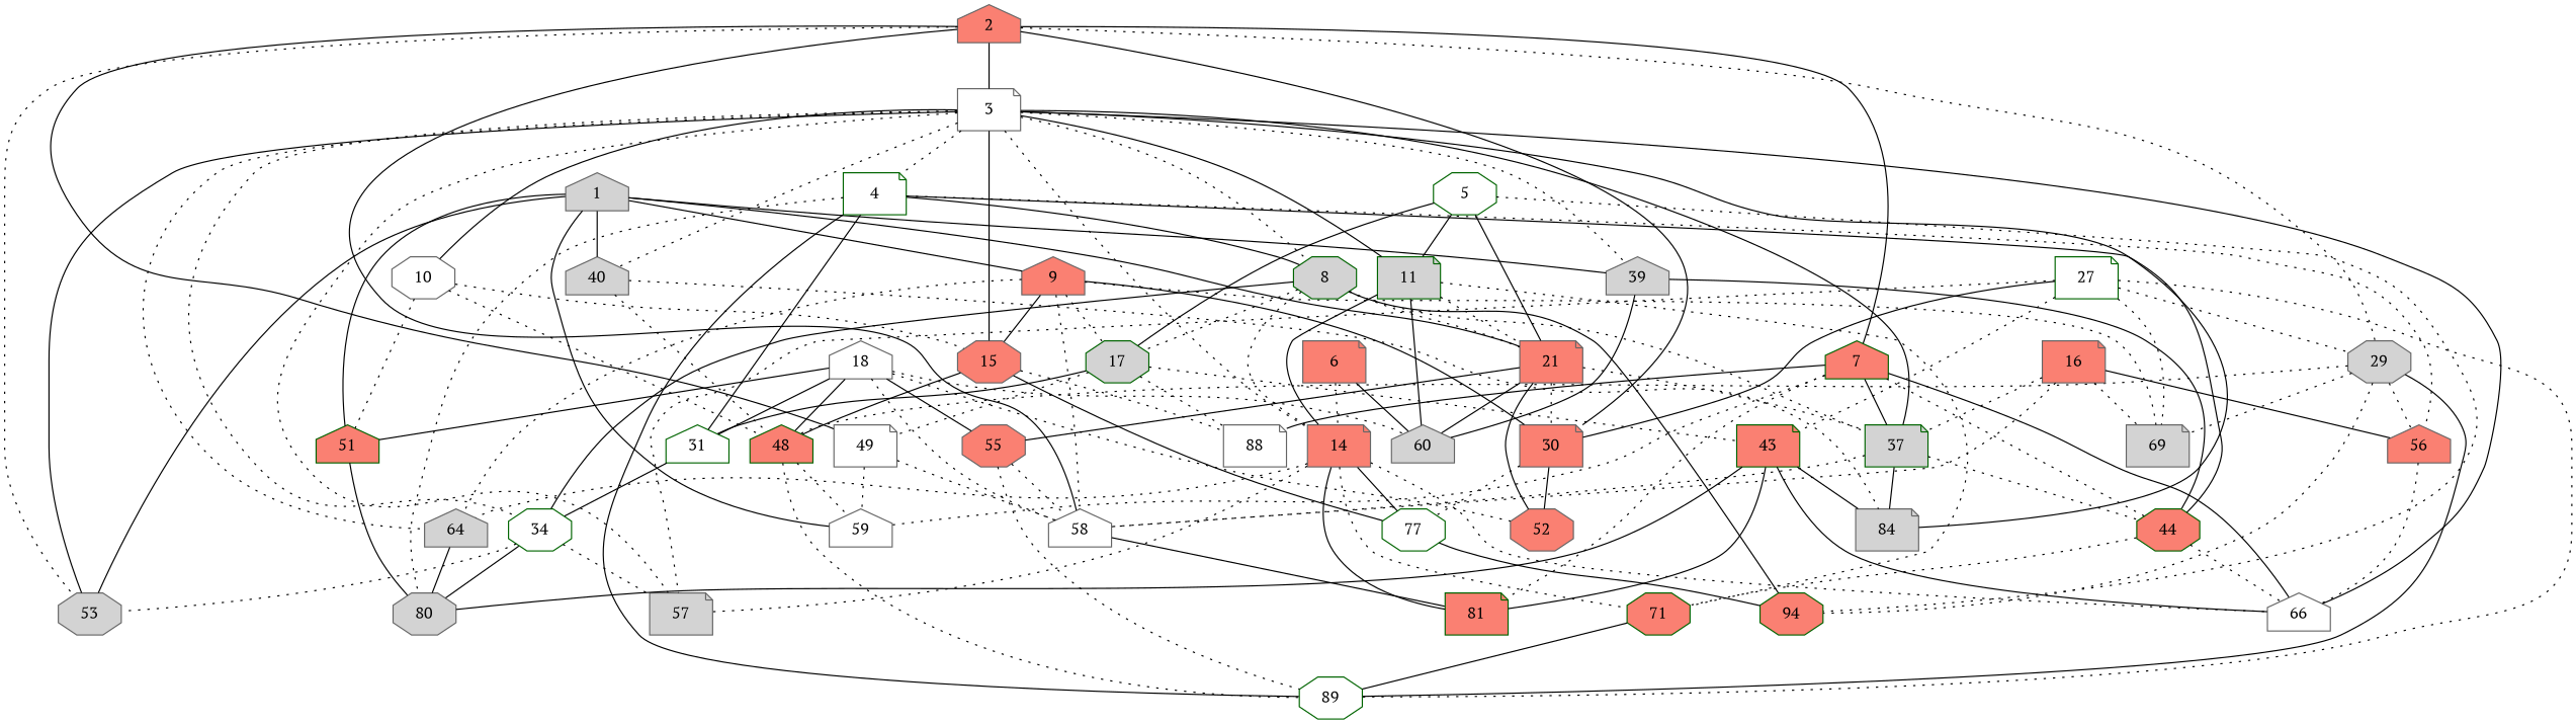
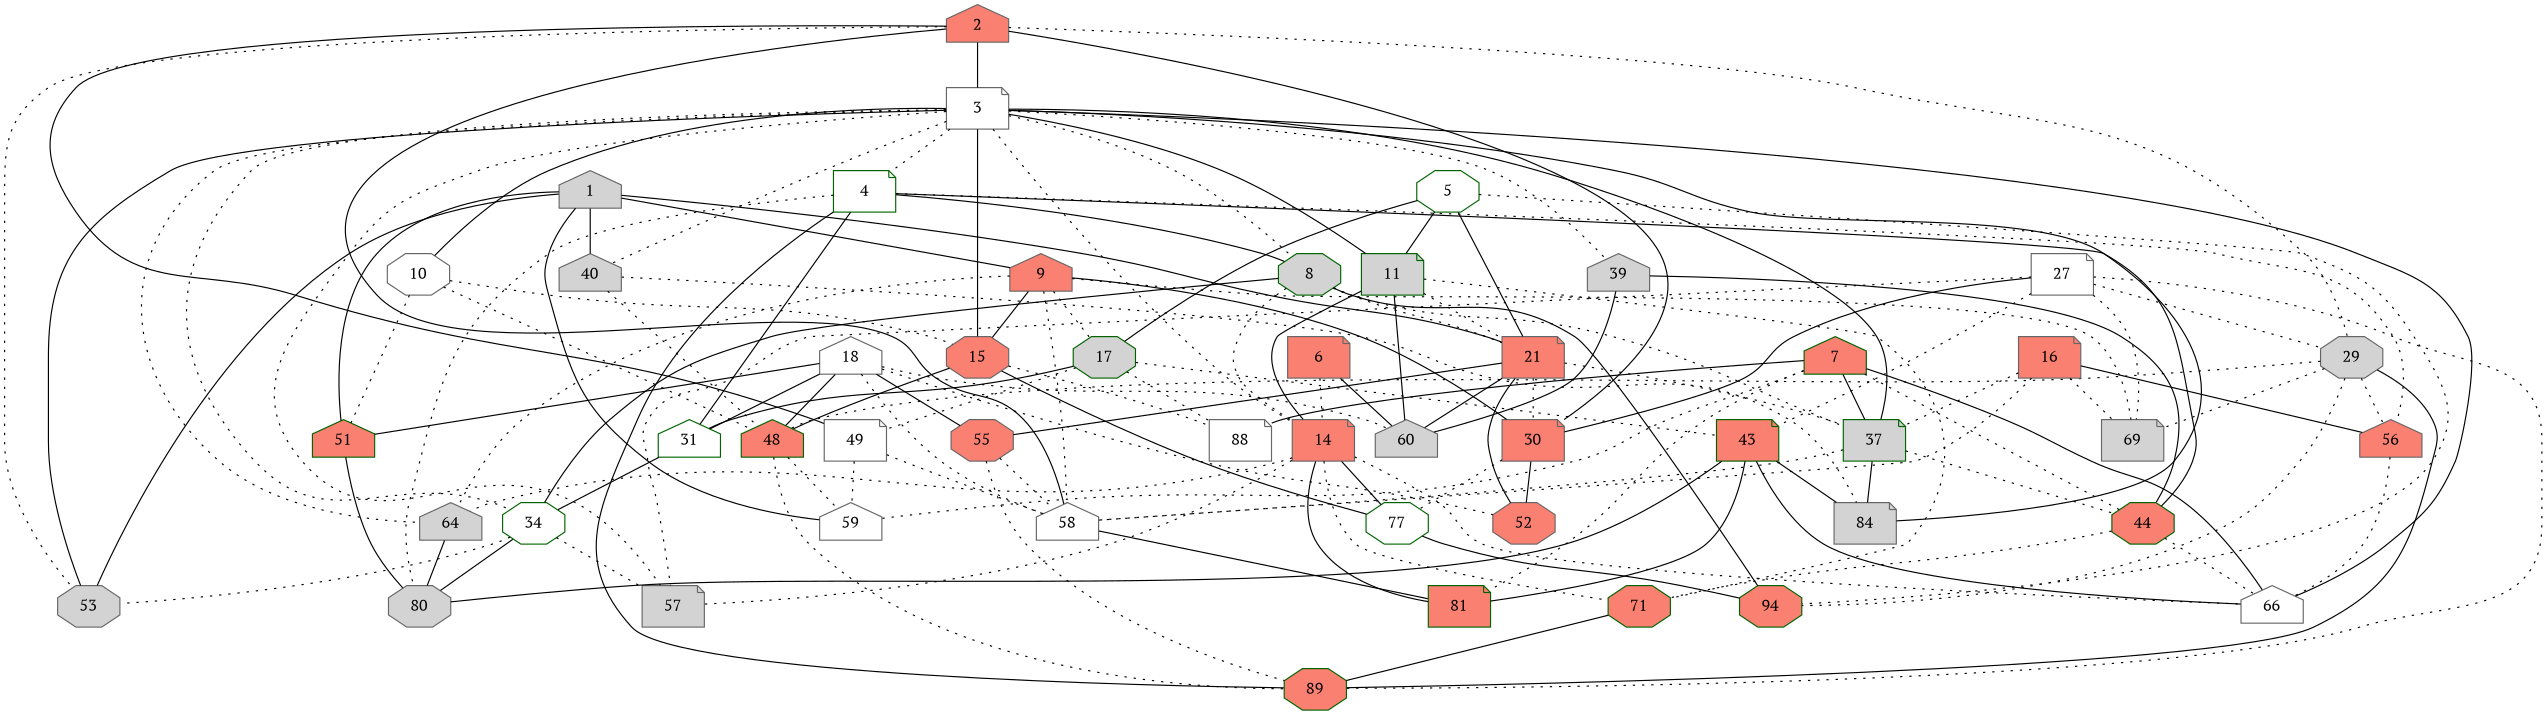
  graph {
    fontname="PT Serif"
    node [color=gray40 fillcolor=salmon fontname="PT Serif" shape=note style=filled]
    edge [fontname="PT Serif" style=dotted]
    1 [fillcolor=lightgrey shape=house super="+13"]
    9 [shape=house super="+65+46"]
    21 [super="+76+28"]
    39 [fillcolor=lightgrey shape=house]
    40 [fillcolor=lightgrey shape=house]
    51 [color=darkgreen shape=house]
    53 [fillcolor=lightgrey shape=octagon]
    59 [fillcolor=white shape=house]
    30 [super="+97"]
    58 [fillcolor=white shape=house super="+74+70"]
    15 [shape=octagon super="+20"]
    64 [fillcolor=lightgrey shape=house]
    17 [color=darkgreen fillcolor=lightgrey shape=octagon super="+50+92"]
    69 [fillcolor=lightgrey]
    37 [color=darkgreen fillcolor=lightgrey super="+96+86"]
    60 [fillcolor=lightgrey shape=house super="+93"]
    52 [shape=octagon]
    55 [shape=octagon]
    44 [color=darkgreen shape=octagon super="+87"]
    84 [fillcolor=lightgrey]
    48 [color=darkgreen shape=house super="+79+77"]
    49 [fillcolor=white]
    80 [fillcolor=lightgrey shape=octagon super="+91"]
    2 [shape=house super="+36"]
    3 [fillcolor=white super="+62+33+12+63"]
    7 [color=darkgreen shape=house super="+38+23"]
    29 [fillcolor=lightgrey shape=octagon super="+82+95"]
    4 [color=darkgreen fillcolor=white super="+45"]
    8 [color=darkgreen fillcolor=lightgrey shape=octagon super="+22+75"]
    10 [fillcolor=white shape=octagon]
    11 [color=darkgreen fillcolor=lightgrey super="+25"]
    14 [super="+24+19"]
    34 [color=darkgreen fillcolor=white shape=octagon super="+72"]
    57 [fillcolor=lightgrey]
    66 [fillcolor=white shape=house super="+98"]
    81 [color=darkgreen]
    88 [fillcolor=white]
    56 [shape=house]
-   89 [color=darkgreen fillcolor=white shape=octagon super="+90"]
+   89 [color=darkgreen shape=octagon super="+90"]
    94 [color=darkgreen shape=octagon]
    n41 [color=darkgreen fillcolor=white label=77 shape=octagon]
    31 [color=darkgreen fillcolor=white shape=house super="+35"]
    71 [color=darkgreen shape=octagon]
    5 [color=darkgreen fillcolor=white shape=octagon]
    43 [color=darkgreen super="+85"]
    6
    16
    18 [fillcolor=white shape=house super="+47+42"]
-   27 [color=darkgreen fillcolor=white super="+32"]
+   27 [fillcolor=white super="+32"]
    1 -- 9 [style=solid]
    1 -- 21 [style=solid]
-   1 -- 39 [style=solid]
    1 -- 40 [style=solid]
    1 -- 51 [style=solid]
    1 -- 53 [style=solid]
    1 -- 59 [style=solid]
    9 -- 30 [style=solid]
    9 -- 58
    9 -- 15 [style=solid]
    9 -- 64
    9 -- 17
    9 -- 69
    21 -- 30
    21 -- 37
    21 -- 60 [style=solid]
    21 -- 52 [style=solid weight=2]
    21 -- 55 [style=solid]
    39 -- 60 [style=solid]
    39 -- 44 [style=solid]
    40 -- 84
    40 -- 48
    51 -- 80 [style=solid]
    30 -- 52 [style=solid]
    30 -- n41
    58 -- 81 [style=solid]
    15 -- 48 [style=solid]
    15 -- 88
    15 -- n41 [style=solid]
    64 -- 80 [style=solid]
    17 -- 49
    17 -- 88
    17 -- 31 [style=solid weight=2]
    17 -- 43
    37 -- 58
    37 -- 44
    37 -- 84 [style=solid]
    55 -- 58
    55 -- 89
    44 -- 66
    44 -- 71
    48 -- 59
    48 -- 89
    49 -- 59
    49 -- 58
    2 -- 53
    2 -- 30 [style=solid]
    2 -- 58 [style=solid]
    2 -- 49 [style=solid]
    2 -- 3 [style=solid]
-   2 -- 7 [style=solid]
    2 -- 29
    3 -- 39
    3 -- 40
    3 -- 53 [style=solid]
    3 -- 15 [style=solid]
    3 -- 64
    3 -- 37 [style=solid]
    3 -- 84 [style=solid]
    3 -- 4
    3 -- 8
    3 -- 10 [style=solid]
    3 -- 11 [style=solid]
    3 -- 14
    3 -- 34
    3 -- 57
    3 -- 66 [style=solid]
    7 -- 59
    7 -- 37 [style=solid]
    7 -- 44
    7 -- 66 [style=solid]
    7 -- 81
    7 -- 88 [style=solid weight=2]
    29 -- 69
    29 -- 48 [weight=2]
    29 -- 56
    29 -- 89 [style=solid]
    29 -- 94
    4 -- 44 [style=solid]
    4 -- 80 [weight=2]
    4 -- 8 [style=solid]
    4 -- 56
    4 -- 89 [style=solid]
    4 -- 31 [style=solid]
    8 -- 21
-   8 -- 17
    8 -- 37
    8 -- 14
    8 -- 34 [style=solid]
    8 -- 94 [style=solid]
    10 -- 51
    10 -- 15
    10 -- 48
    11 -- 21
    11 -- 60 [style=solid weight=2]
    11 -- 14 [style=solid]
    11 -- 71
    14 -- 64
    14 -- 57
    14 -- 66
    14 -- 81 [style=solid]
    14 -- n41 [style=solid]
    14 -- 71
    34 -- 53
    34 -- 80 [style=solid]
    34 -- 57
    56 -- 66
    n41 -- 94 [style=solid]
    31 -- 34 [style=solid]
    71 -- 89 [style=solid]
    5 -- 21 [style=solid]
    5 -- 17 [style=solid]
    5 -- 11 [style=solid]
    5 -- 94
    43 -- 84 [style=solid]
    43 -- 80 [style=solid]
    43 -- 66 [style=solid]
    43 -- 81 [style=solid]
    6 -- 60 [style=solid]
    6 -- 14 [weight=3]
    16 -- 58
    16 -- 69
    16 -- 37
    16 -- 56 [style=solid]
    18 -- 51 [style=solid]
    18 -- 58
    18 -- 60
    18 -- 52
    18 -- 55 [style=solid]
    18 -- 48 [style=solid]
    18 -- 31 [style=solid weight=2]
    27 -- 30 [style=solid]
    27 -- 69
    27 -- 29
    27 -- 57
    27 -- 89
    27 -- 43
  }
